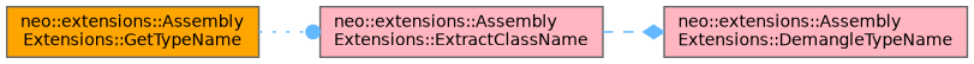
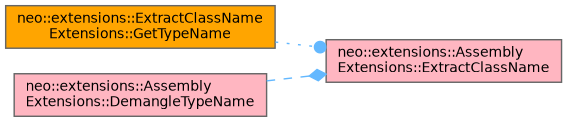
  digraph {
    rankdir=LR
    node [color=grey40 fillcolor=lightpink fontname=Helvetica fontsize=10 shape=box style=filled]
    edge [color=steelblue1 fontname=Helvetica fontsize=10 labelfontname=Helvetica labelfontsize=10]
-   n1 [color=gray40 fillcolor=orange fontcolor=black height=0.2 label="neo::extensions::Assembly\lExtensions::GetTypeName" width=0.4]
+   n1 [color=gray40 fillcolor=orange fontcolor=black height=0.2 label="neo::extensions::ExtractClassName\lExtensions::GetTypeName" width=0.4]
    n2 [height=0.2 label="neo::extensions::Assembly\lExtensions::ExtractClassName" width=0.4]
    n3 [height=0.2 label="neo::extensions::Assembly\lExtensions::DemangleTypeName" width=0.4]
    n1 -> n2 [arrowhead=dot style=dotted]
-   n2 -> n3 [arrowhead=diamond style=dashed]
+   n3 -> n2 [arrowhead=diamond style=dashed]
  }
